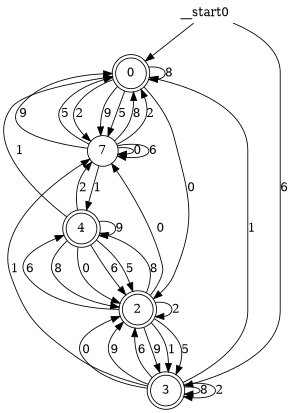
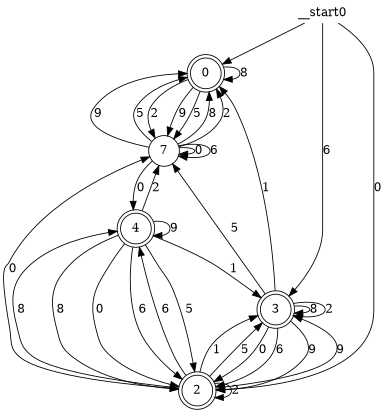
  digraph {
    node [shape=doublecircle]
    n1 [label=0]
    n2 [label=7 shape=circle]
    n3 [label=2]
    n4 [label=4]
    n5 [label=3]
    __start0 [height=0 shape=none width=0]
    n1 -> n1 [label=8]
    n1 -> n2 [label=2]
    n1 -> n2 [label=9]
    n1 -> n2 [label=5]
-   n1 -> n3 [label=0]
+   __start0 -> n3 [label=0]
    n2 -> n1 [label=8]
    n2 -> n1 [label=2]
    n2 -> n1 [label=9]
    n2 -> n1 [label=5]
    n2 -> n2 [label=0]
    n2 -> n2 [label=6]
-   n2 -> n4 [label=1]
+   n2 -> n4 [label=0]
    n3 -> n2 [label=0]
    n3 -> n3 [label=2]
    n3 -> n4 [label=8]
    n3 -> n4 [label=6]
    n3 -> n5 [label=9]
    n3 -> n5 [label=1]
    n3 -> n5 [label=5]
-   n4 -> n1 [label=1]
+   n4 -> n5 [label=1]
    n4 -> n2 [label=2]
    n4 -> n3 [label=8]
    n4 -> n3 [label=0]
    n4 -> n3 [label=6]
    n4 -> n3 [label=5]
    n4 -> n4 [label=9]
    n5 -> n1 [label=1]
-   n5 -> n2 [label=1]
+   n5 -> n2 [label=5]
    n5 -> n3 [label=0]
    n5 -> n3 [label=9]
    n5 -> n3 [label=6]
    n5 -> n5 [label=8]
    n5 -> n5 [label=2]
    __start0 -> n1
    __start0 -> n5 [label=6]
  }
